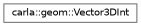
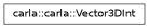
  digraph {
    rankdir=TB
-   n1 [color=grey40 fillcolor=white fontname=Helvetica fontsize=10 height=0.2 label="carla::geom::Vector3DInt" shape=box style=filled width=0.4]
+   n1 [color=grey40 fillcolor=white fontname=Helvetica fontsize=10 height=0.2 label="carla::carla::Vector3DInt" shape=box style=filled width=0.4]
  }
